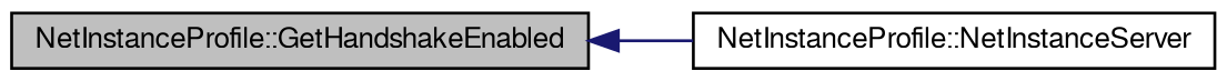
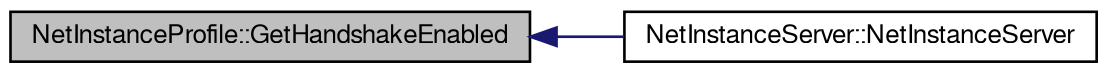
  digraph {
    rankdir=LR
    node [color=black fontname=FreeSans fontsize=10 shape=record style=filled]
    n1 [fillcolor=grey75 fontcolor=black height=0.2 label="NetInstanceProfile::GetHandshakeEnabled" width=0.4]
-   n2 [fillcolor=white height=0.2 label="NetInstanceProfile::NetInstanceServer" width=0.4]
+   n2 [fillcolor=white height=0.2 label="NetInstanceServer::NetInstanceServer" width=0.4]
    n1 -> n2 [color=midnightblue dir=back fontname=FreeSans fontsize=10 labelfontname=FreeSans labelfontsize=10 style=solid]
  }
